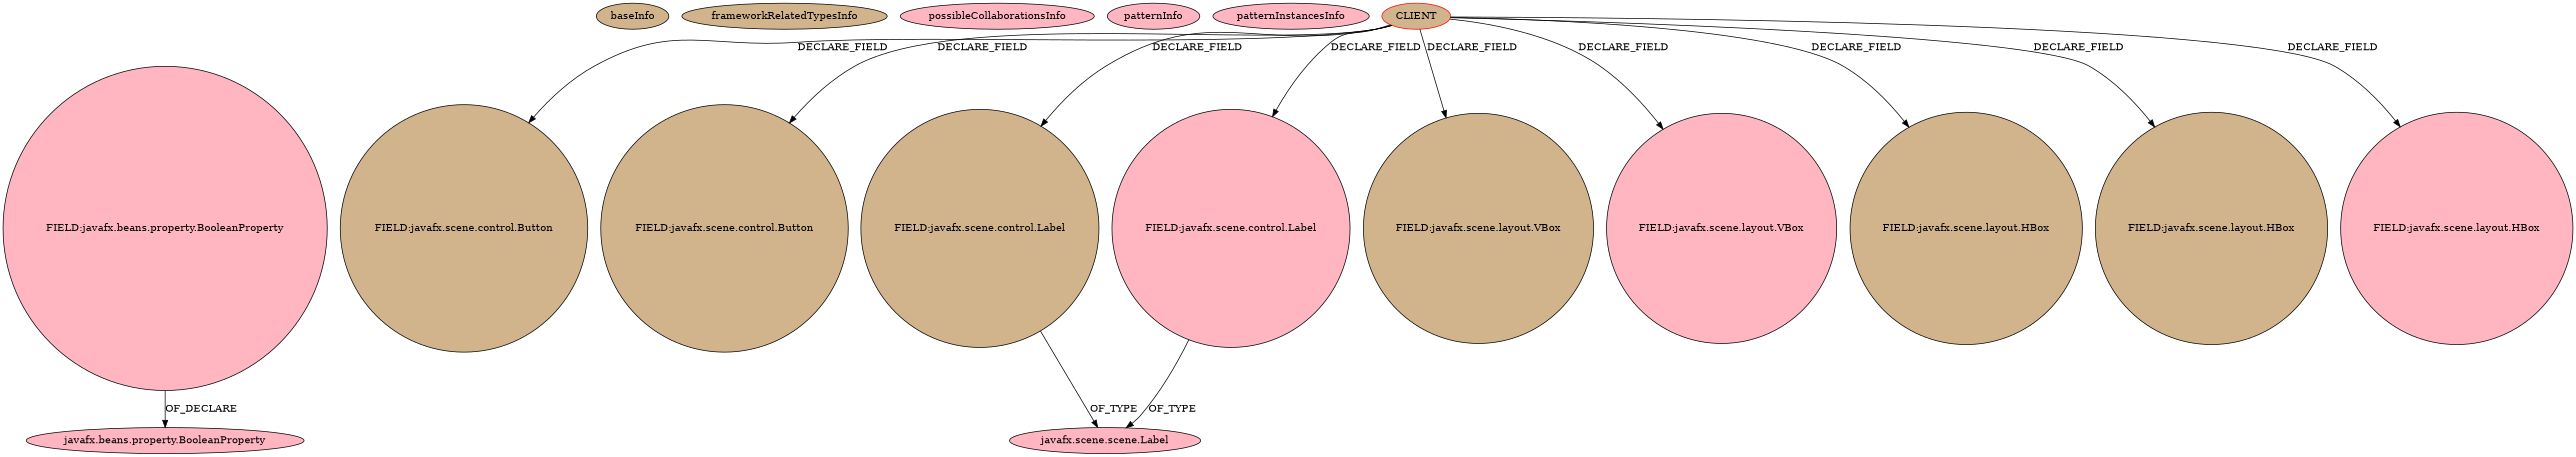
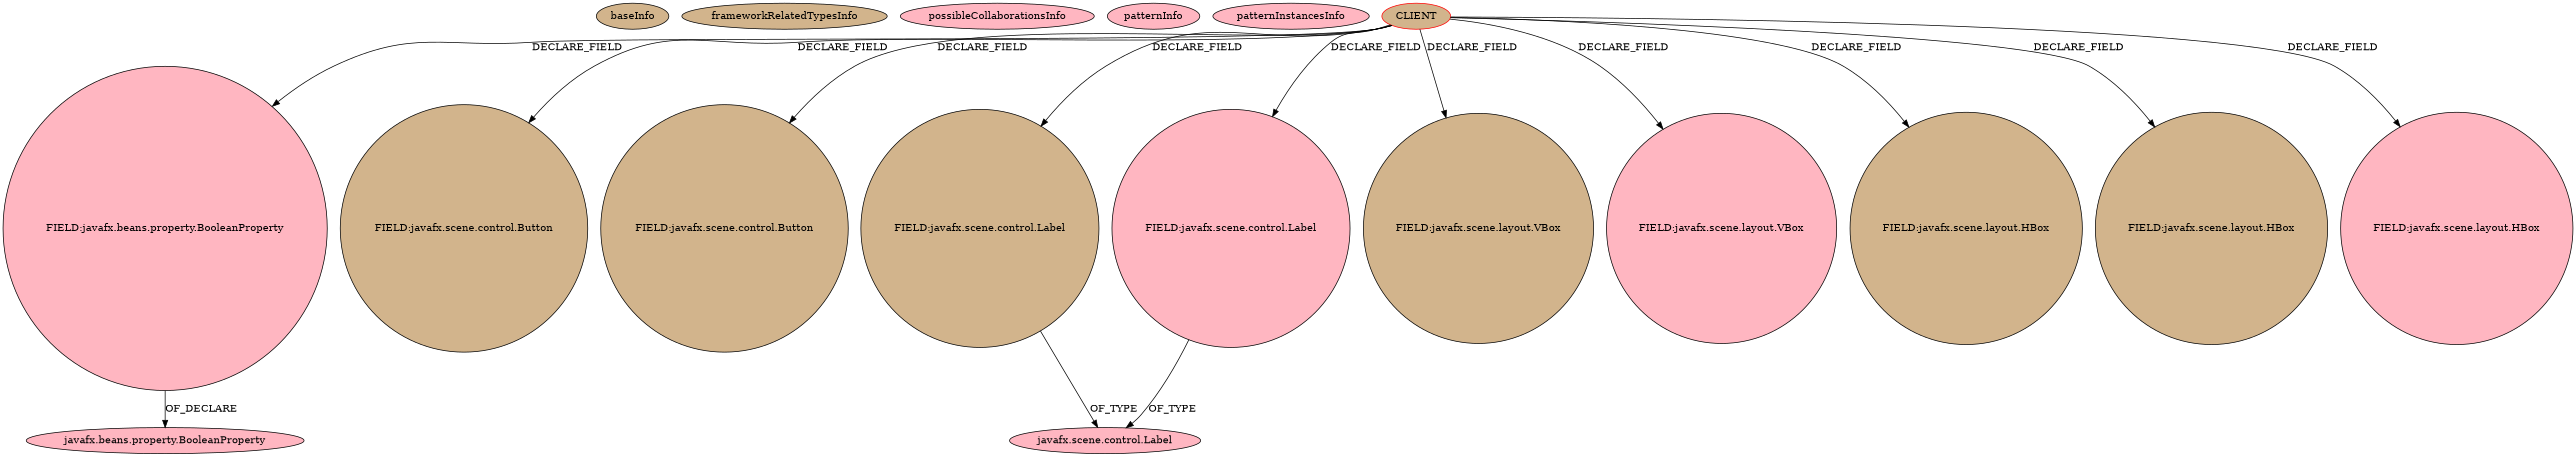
  digraph {
    node [fillcolor=tan style=filled isFrameworkType=false shape=circle vertexType=FIELD_DECLARATION]
    baseInfo [category=pattern graphId=2188 isAnonymous=false possibleRelation=false isFrameworkType="" shape="" vertexType=""]
    frameworkRelatedTypesInfo [isFrameworkType="" shape="" vertexType=""]
    possibleCollaborationsInfo [fillcolor=lightpink isFrameworkType="" shape="" vertexType=""]
    patternInfo [fillcolor=lightpink frequency=2.0 patternRootClient=0 isFrameworkType="" shape="" vertexType=""]
    patternInstancesInfo [0="jperedadnr-Game2048HOL~/jperedadnr-Game2048HOL/Game2048HOL-master/src/org/hol/game2048/Board.java~Board~3394" 1="brunoborges-fx2048~/brunoborges-fx2048/fx2048-master/src/game2048/Board.java~Board~2229" fillcolor=lightpink isFrameworkType="" shape="" vertexType=""]
    n6 [fillcolor=lightpink label="FIELD:javafx.beans.property.BooleanProperty"]
    n7 [fillcolor=lightpink label="javafx.beans.property.BooleanProperty" vertexType=FRAMEWORK_CLASS_TYPE shape=""]
    n8 [color=red label=CLIENT vertexType=ROOT_CLIENT_CLASS_DECLARATION shape=""]
    n9 [label="FIELD:javafx.scene.control.Button"]
    n10 [label="FIELD:javafx.scene.control.Button"]
    n11 [label="FIELD:javafx.scene.control.Label"]
    n12 [fillcolor=lightpink label="FIELD:javafx.scene.control.Label"]
    n13 [label="FIELD:javafx.scene.layout.VBox"]
    n14 [fillcolor=lightpink label="FIELD:javafx.scene.layout.VBox"]
    n15 [label="FIELD:javafx.scene.layout.HBox"]
    n16 [label="FIELD:javafx.scene.layout.HBox"]
    n17 [fillcolor=lightpink label="FIELD:javafx.scene.layout.HBox"]
-   n18 [fillcolor=lightpink label="javafx.scene.scene.Label" vertexType=FRAMEWORK_CLASS_TYPE shape=""]
+   n18 [fillcolor=lightpink label="javafx.scene.control.Label" vertexType=FRAMEWORK_CLASS_TYPE shape=""]
    n6 -> n7 [label=OF_DECLARE]
+   n8 -> n6 [label=DECLARE_FIELD]
    n8 -> n9 [label=DECLARE_FIELD]
    n8 -> n10 [label=DECLARE_FIELD]
    n8 -> n11 [label=DECLARE_FIELD]
    n8 -> n12 [label=DECLARE_FIELD]
    n8 -> n13 [label=DECLARE_FIELD]
    n8 -> n14 [label=DECLARE_FIELD]
    n8 -> n15 [label=DECLARE_FIELD]
    n8 -> n16 [label=DECLARE_FIELD]
    n8 -> n17 [label=DECLARE_FIELD]
    n11 -> n18 [label=OF_TYPE]
    n12 -> n18 [label=OF_TYPE]
  }
